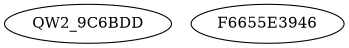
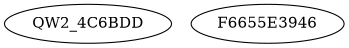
  strict graph {
-   n1 [label=QW2_9C6BDD]
+   n1 [label=QW2_4C6BDD]
    n2 [label=F6655E3946]
  }
